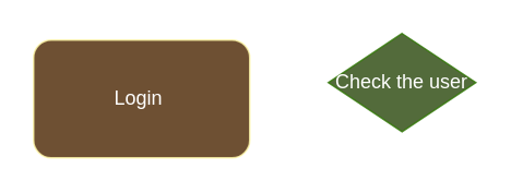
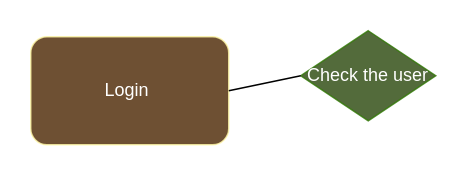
  <mxCell id="0" />
  <mxCell id="1" parent="0" />
  <mxCell id="2" value="Login&amp;nbsp;" style="rounded=1;whiteSpace=wrap;html=1;fillColor=#4A2500;fillStyle=solid;strokeColor=#FFF8A8;glass=0;fontColor=#ffffff;opacity=80;" vertex="1" parent="1"><mxGeometry x="20" y="24" width="132" height="72" as="geometry" /></mxCell>
  <mxCell id="3" value="Check the user" style="rhombus;whiteSpace=wrap;html=1;fillColor=#28470A;strokeColor=#2D7600;fontColor=#ffffff;opacity=80;" vertex="1" parent="1"><mxGeometry x="200" y="20" width="90" height="60" as="geometry" /></mxCell>
+ <mxCell id="4" value="" style="endArrow=none;html=1;rounded=0;exitX=1;exitY=0.5;exitDx=0;exitDy=0;entryX=0;entryY=0.5;entryDx=0;entryDy=0;" edge="1" parent="1" source="2" target="3"><mxGeometry width="50" height="50" relative="1" as="geometry"><mxPoint x="464" y="230" as="sourcePoint" /><mxPoint x="514" y="180" as="targetPoint" /></mxGeometry></mxCell>
